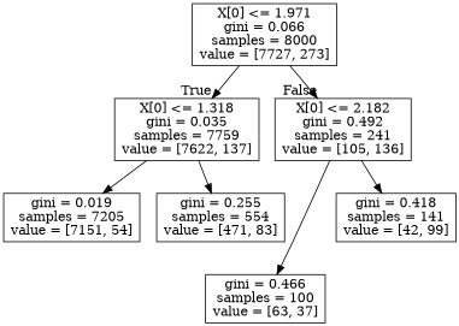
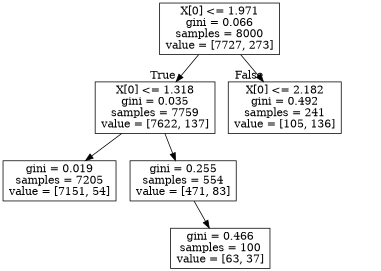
  digraph {
    node [shape=box]
    n1 [label="X[0] <= 1.971\ngini = 0.066\nsamples = 8000\nvalue = [7727, 273]"]
    n2 [label="X[0] <= 1.318\ngini = 0.035\nsamples = 7759\nvalue = [7622, 137]"]
    n3 [label="X[0] <= 2.182\ngini = 0.492\nsamples = 241\nvalue = [105, 136]"]
    n4 [label="gini = 0.019\nsamples = 7205\nvalue = [7151, 54]"]
    n5 [label="gini = 0.255\nsamples = 554\nvalue = [471, 83]"]
    n6 [label="gini = 0.466\nsamples = 100\nvalue = [63, 37]"]
-   n7 [label="gini = 0.418\nsamples = 141\nvalue = [42, 99]"]
    n1 -> n2 [headlabel=True labelangle=45 labeldistance=2.5]
    n1 -> n3 [headlabel=False labelangle=-45 labeldistance=2.5]
    n2 -> n4
    n2 -> n5
-   n3 -> n6
-   n3 -> n7
+   n5 -> n6
  }
